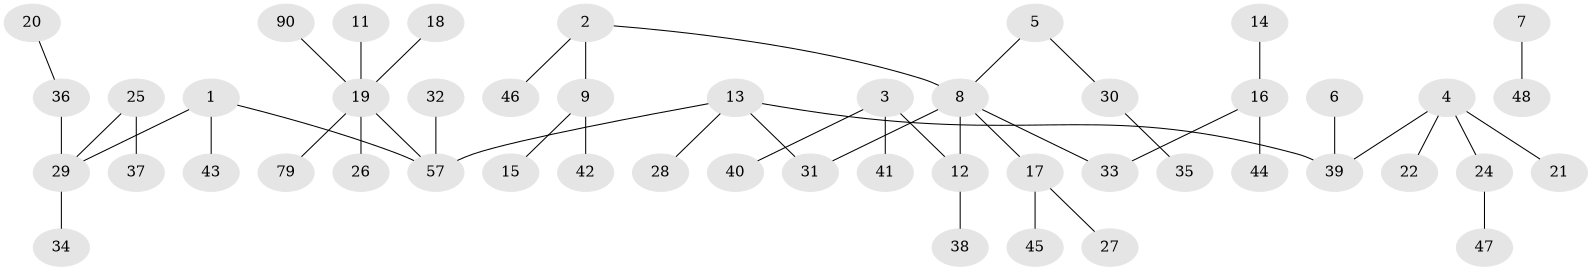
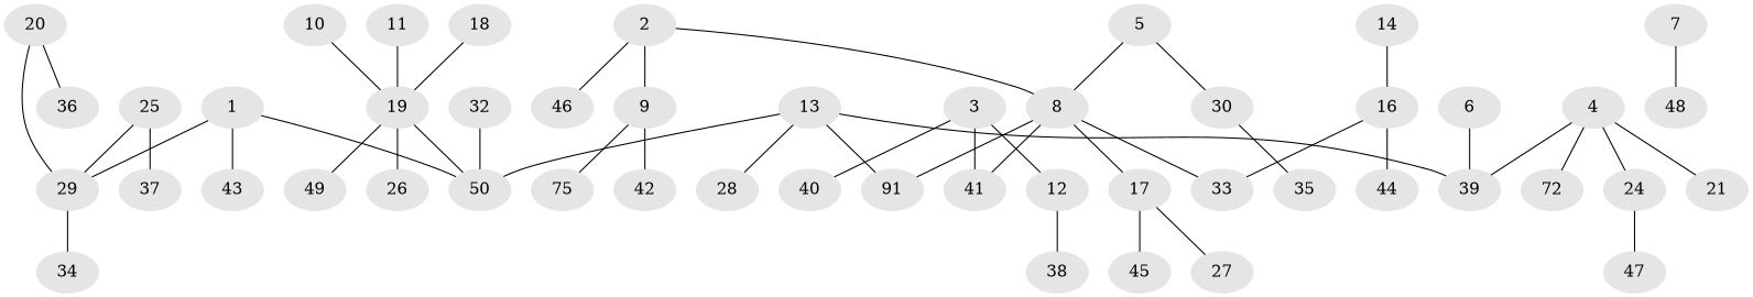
  graph {
    node [color=gray90 style=filled]
    edge [weight=1.0]
    1
    29
    43
-   50 [label=57]
+   50
    34
    2
    8
    9
    46
    41
    17
-   31
+   31 [label=91]
    33
-   15
+   15 [label=75]
    42
    3
    12
    40
    38
    4
-   22
+   22 [label=72]
    24
    39
    21
    47
    5
    30
    35
    6
    7
    48
    27
    45
-   10 [label=90]
+   10
    19
    26
-   49 [label=79]
+   49
    11
    13
    28
    14
    16
    44
    18
    20
    36
    25
    37
    32
    1 -- 29
    1 -- 43
    1 -- 50
    29 -- 34
    2 -- 8
    2 -- 9
    2 -- 46
-   8 -- 12
+   8 -- 41
    8 -- 17
    8 -- 31
    8 -- 33
    9 -- 15
    9 -- 42
    17 -- 27
    17 -- 45
    3 -- 41
    3 -- 12
    3 -- 40
    12 -- 38
    4 -- 22
    4 -- 24
    4 -- 39
    4 -- 21
    24 -- 47
    5 -- 8
    5 -- 30
    30 -- 35
    6 -- 39
    7 -- 48
    10 -- 19
    19 -- 50
    19 -- 26
    19 -- 49
    11 -- 19
    13 -- 50
    13 -- 31
    13 -- 39
    13 -- 28
    14 -- 16
    16 -- 33
    16 -- 44
    18 -- 19
-   36 -- 29
+   20 -- 29
    20 -- 36
    25 -- 29
    25 -- 37
    32 -- 50
  }
